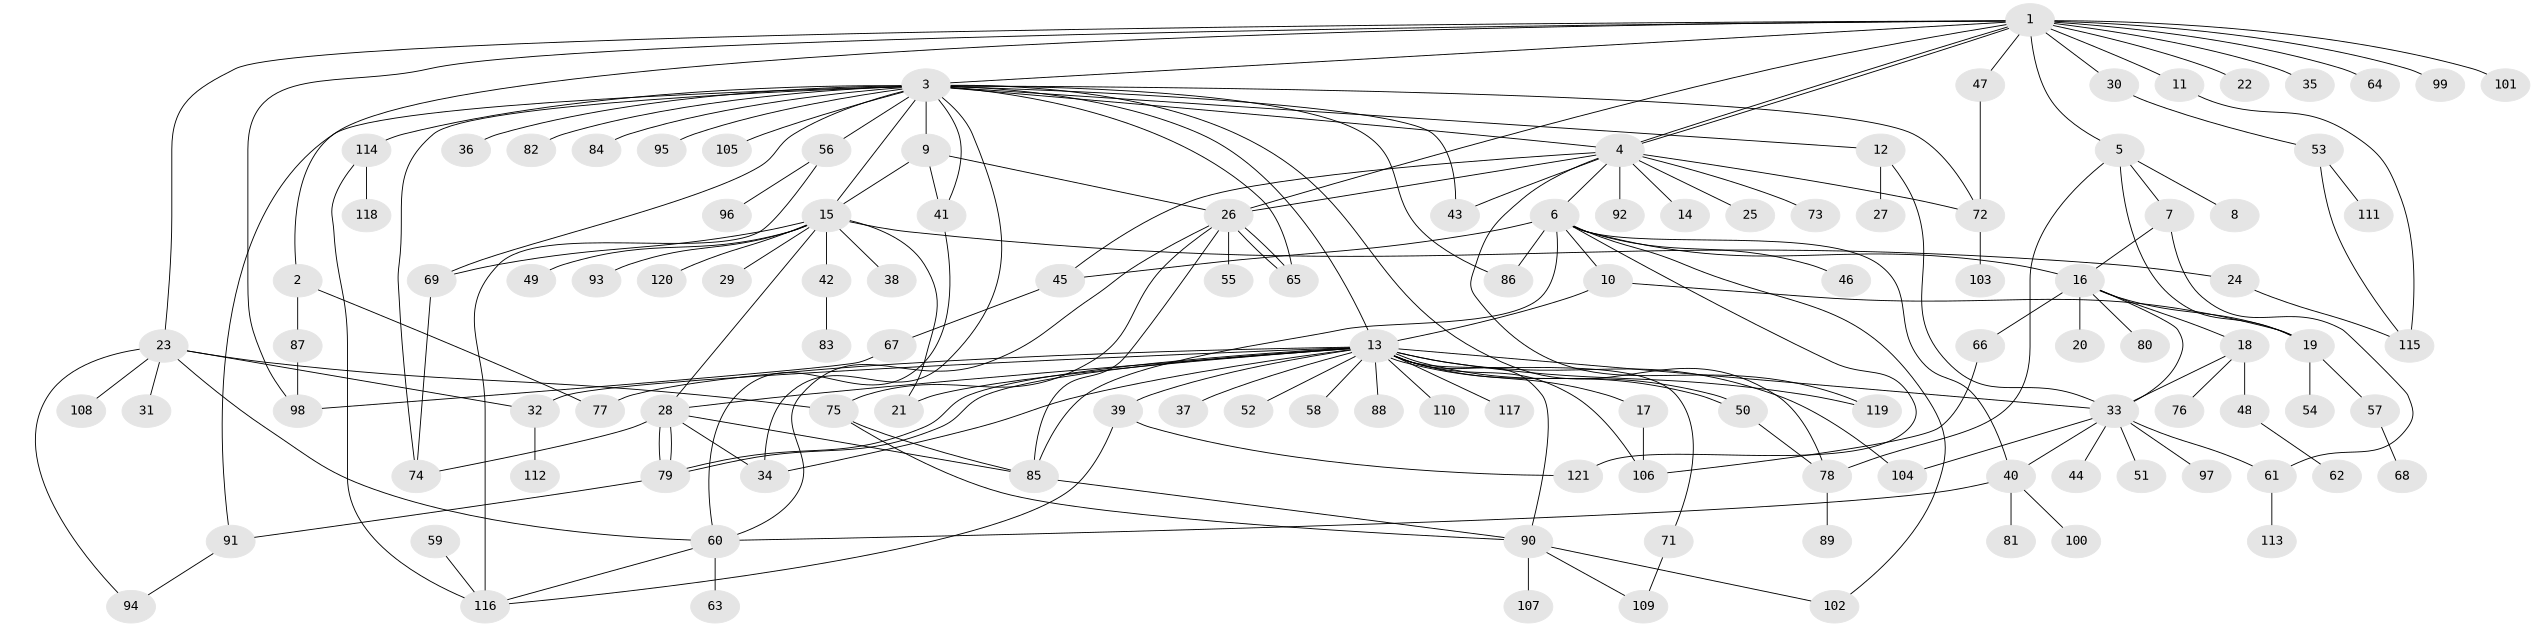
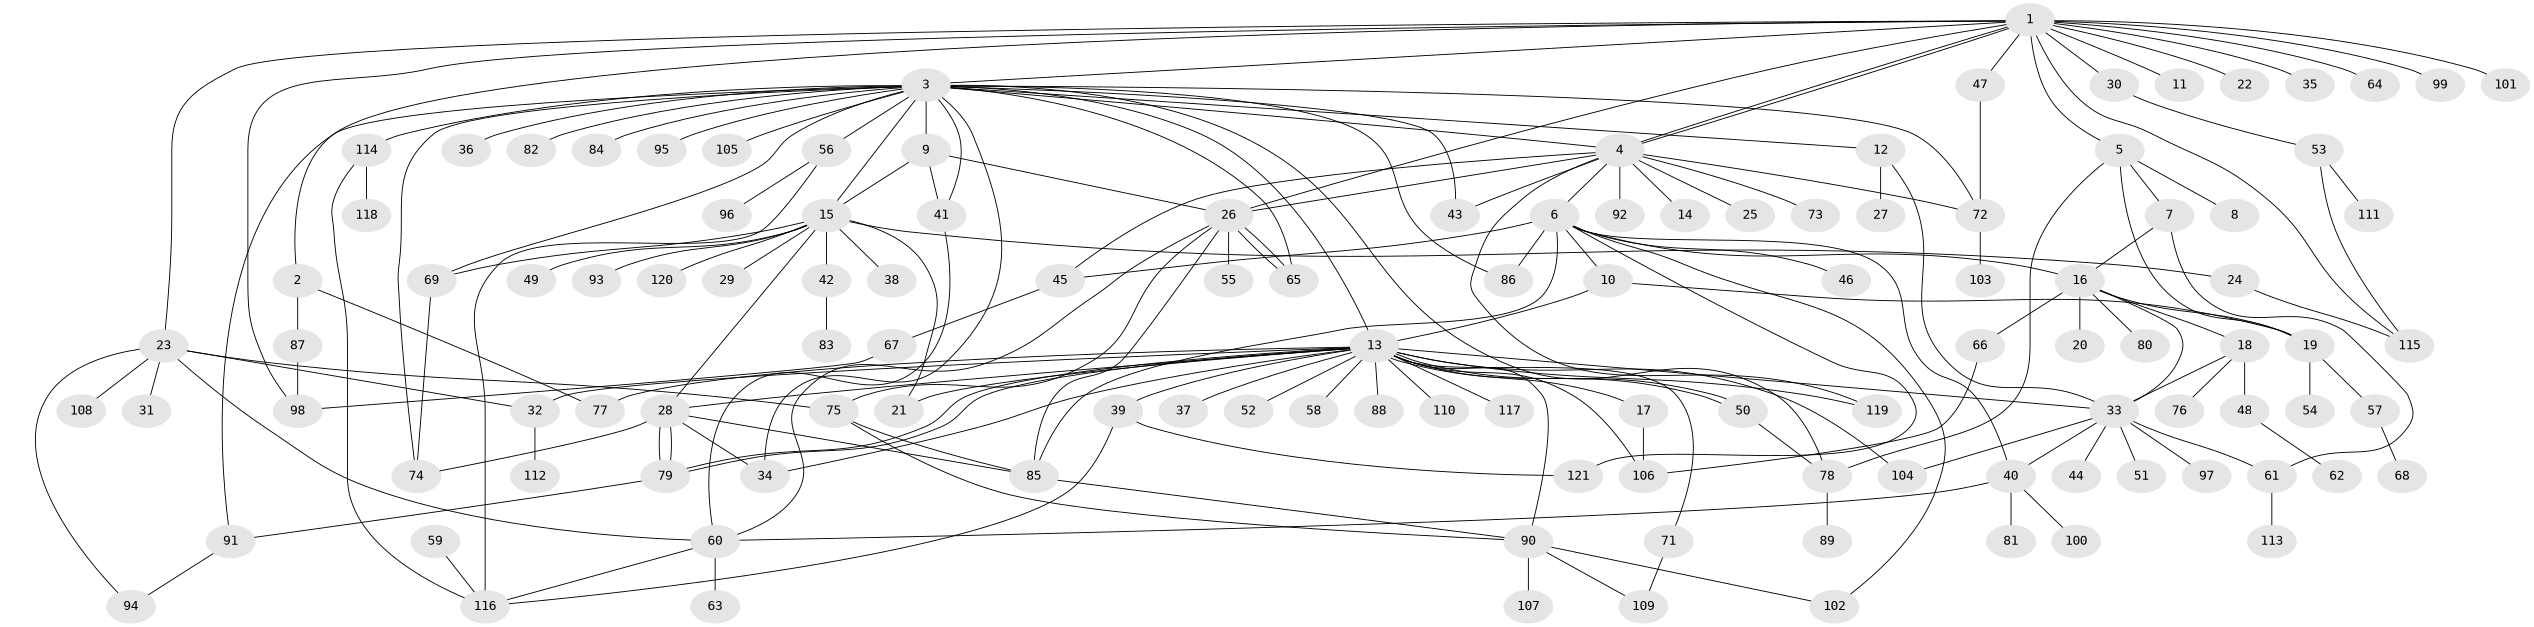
  graph {
    fontname="DejaVu Sans Mono"
    node [color=gray90 fontname="DejaVu Sans Mono" style=filled]
    edge [fontname="DejaVu Sans Mono"]
    1
    2
    3
    4
    5
    11
    22
    23
    26
    30
    35
    47
    64
    98
    99
    101
    115
    77
    87
    9
    12
    13
    15
    34
    36
    41
    43
    56
    65
    69
    72
    74
    78
    82
    84
    86
    91
    95
    105
    114
    6
    14
    25
    45
    73
    92
    119
    7
    8
    19
    32
    31
    60
    75
    94
    108
    85
    55
    53
    27
    33
    17
    21
    28
    37
    39
    50
    52
    58
    71
    79
    88
    90
    104
    106
    110
    117
    24
    29
    38
    42
    49
    93
    120
    116
    96
    103
    89
    118
    10
    16
    40
    46
    102
    121
    67
    61
    54
    57
    18
    20
    66
    80
    81
    100
    113
    44
    51
    97
    112
    59
    109
    107
    83
    48
    76
    62
    68
    63
    111
    1 -- 2
    1 -- 3
    1 -- 4
    1 -- 4
    1 -- 5
    1 -- 11
    1 -- 22
    1 -- 23
    1 -- 26
    1 -- 30
    1 -- 35
    1 -- 47
    1 -- 64
    1 -- 98
    1 -- 99
    1 -- 101
-   11 -- 115
+   1 -- 115
    2 -- 77
    2 -- 87
    3 -- 4
    3 -- 9
    3 -- 12
    3 -- 13
    3 -- 15
    3 -- 34
    3 -- 36
    3 -- 41
    3 -- 43
    3 -- 56
    3 -- 65
    3 -- 69
    3 -- 72
    3 -- 74
    3 -- 78
    3 -- 82
    3 -- 84
    3 -- 86
    3 -- 91
    3 -- 95
    3 -- 105
    3 -- 114
    4 -- 26
    4 -- 43
    4 -- 72
    4 -- 6
    4 -- 14
    4 -- 25
    4 -- 45
    4 -- 73
    4 -- 92
    4 -- 119
    5 -- 78
    5 -- 7
    5 -- 8
    5 -- 19
    23 -- 32
    23 -- 31
    23 -- 60
    23 -- 75
    23 -- 94
    23 -- 108
    26 -- 65
    26 -- 65
    26 -- 60
    26 -- 75
    26 -- 85
    26 -- 55
    30 -- 53
    47 -- 72
    87 -- 98
    9 -- 26
    9 -- 15
    9 -- 41
    12 -- 27
    12 -- 33
    13 -- 77
    13 -- 34
    13 -- 119
    13 -- 32
    13 -- 33
    13 -- 17
    13 -- 21
    13 -- 28
    13 -- 37
    13 -- 39
    13 -- 50
    13 -- 50
    13 -- 52
    13 -- 58
    13 -- 71
    13 -- 79
    13 -- 79
    13 -- 88
    13 -- 90
    13 -- 104
    13 -- 106
    13 -- 110
    13 -- 117
    15 -- 69
    15 -- 21
    15 -- 28
    15 -- 24
    15 -- 29
    15 -- 38
    15 -- 42
    15 -- 49
    15 -- 93
    15 -- 120
    41 -- 60
    56 -- 116
    56 -- 96
    69 -- 74
    72 -- 103
    78 -- 89
    91 -- 94
    114 -- 116
    114 -- 118
    6 -- 86
    6 -- 45
    6 -- 85
    6 -- 10
    6 -- 16
    6 -- 40
    6 -- 46
    6 -- 102
    6 -- 121
    45 -- 67
    7 -- 16
    7 -- 61
    19 -- 54
    19 -- 57
    32 -- 112
    60 -- 116
    60 -- 63
    75 -- 85
    75 -- 90
    85 -- 90
    53 -- 115
    53 -- 111
    33 -- 104
    33 -- 40
    33 -- 61
    33 -- 44
    33 -- 51
    33 -- 97
    17 -- 106
    28 -- 34
    28 -- 74
    28 -- 85
    28 -- 79
    28 -- 79
    39 -- 116
    39 -- 121
    50 -- 78
    71 -- 109
    79 -- 91
    90 -- 102
    90 -- 109
    90 -- 107
    24 -- 115
    42 -- 83
    10 -- 13
    10 -- 19
    16 -- 19
    16 -- 33
    16 -- 18
    16 -- 20
    16 -- 66
    16 -- 80
    40 -- 60
    40 -- 81
    40 -- 100
    67 -- 98
    61 -- 113
    57 -- 68
    18 -- 33
    18 -- 48
    18 -- 76
    66 -- 106
    59 -- 116
    48 -- 62
  }
